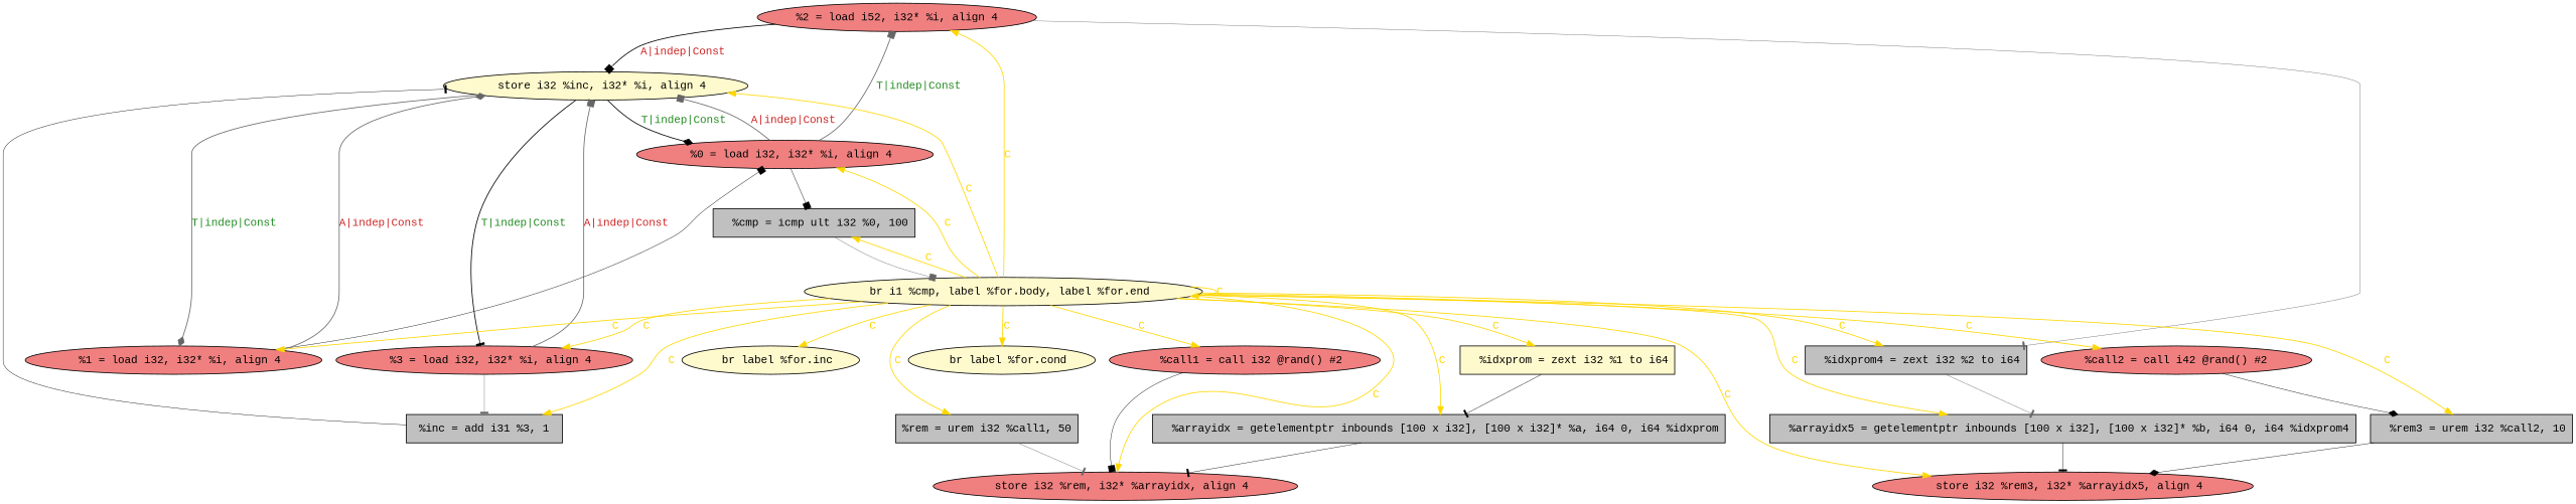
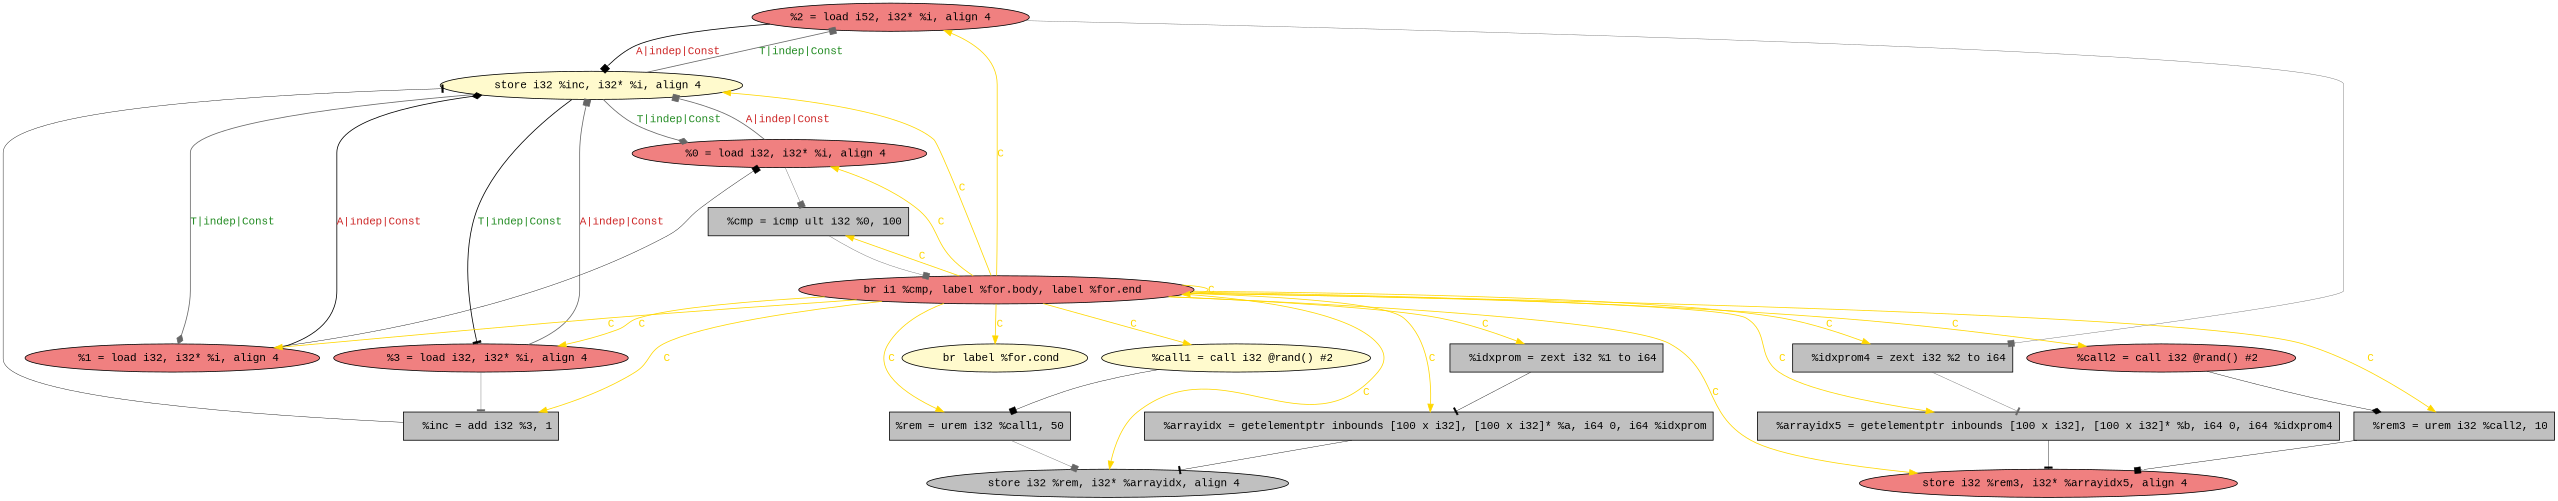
  digraph {
    fontname="Liberation Mono"
    node [fillcolor=grey fontname="Liberation Mono" shape=ellipse style=filled]
    edge [color=gold fontcolor=gold fontname="Liberation Mono" penwidth=1.0 style=solid]
    n1 [label="  %rem3 = urem i32 %call2, 10" shape=rectangle]
    n2 [fillcolor=lightcoral label="  store i32 %rem3, i32* %arrayidx5, align 4"]
-   n3 [fillcolor=lightcoral label="  store i32 %rem, i32* %arrayidx, align 4"]
+   n3 [label="  store i32 %rem, i32* %arrayidx, align 4"]
    n4 [label="  %idxprom4 = zext i32 %2 to i64" shape=rectangle]
    n5 [label="  %arrayidx5 = getelementptr inbounds [100 x i32], [100 x i32]* %b, i64 0, i64 %idxprom4" shape=rectangle]
-   n6 [fillcolor=lemonchiffon label="  %idxprom = zext i32 %1 to i64" shape=rectangle]
+   n6 [label="  %idxprom = zext i32 %1 to i64" shape=rectangle]
    n7 [label="  %arrayidx = getelementptr inbounds [100 x i32], [100 x i32]* %a, i64 0, i64 %idxprom" shape=rectangle]
    n8 [fillcolor=lightcoral label="  %0 = load i32, i32* %i, align 4"]
    n9 [fillcolor=lemonchiffon label="  store i32 %inc, i32* %i, align 4"]
    n10 [label="  %cmp = icmp ult i32 %0, 100" shape=rectangle]
    n11 [fillcolor=lightcoral label="  %3 = load i32, i32* %i, align 4"]
    n12 [fillcolor=lightcoral label="  %1 = load i32, i32* %i, align 4"]
    n13 [fillcolor=lightcoral label="%2 = load i52, i32* %i, align 4"]
-   n14 [fillcolor=lemonchiffon label="  br i1 %cmp, label %for.body, label %for.end"]
-   n15 [fillcolor=lemonchiffon label="  br label %for.inc"]
-   n16 [label="%inc = add i31 %3, 1" shape=rectangle]
-   n17 [fillcolor=lightcoral label="%call2 = call i42 @rand() #2"]
+   n14 [fillcolor=lightcoral label="  br i1 %cmp, label %for.body, label %for.end"]
+   n16 [label="  %inc = add i32 %3, 1" shape=rectangle]
+   n17 [fillcolor=lightcoral label="  %call2 = call i32 @rand() #2"]
    n18 [fillcolor=lemonchiffon label="  br label %for.cond"]
-   n19 [fillcolor=lightcoral label="  %call1 = call i32 @rand() #2"]
+   n19 [fillcolor=lemonchiffon label="  %call1 = call i32 @rand() #2"]
    n20 [label="%rem = urem i32 %call1, 50" shape=rectangle]
-   n1 -> n2 [arrowhead=diamond color=black fontcolor=black penwidth=0.5]
+   n1 -> n2 [arrowhead=box color=black fontcolor=black penwidth=0.5]
    n4 -> n5 [arrowhead=tee color=gray40 fontcolor=black penwidth=0.5]
    n5 -> n2 [arrowhead=tee color=black fontcolor=black penwidth=0.5]
    n6 -> n7 [arrowhead=tee color=black fontcolor=black penwidth=0.5]
    n7 -> n3 [arrowhead=tee color=black fontcolor=black penwidth=0.5]
    n8 -> n9 [arrowhead=box color=gray40 fontcolor=firebrick3 label="A|indep|Const"]
-   n8 -> n10 [arrowhead=box color=black fontcolor=black penwidth=0.5]
-   n9 -> n8 [arrowhead=diamond color=black fontcolor=forestgreen label="T|indep|Const"]
+   n8 -> n10 [arrowhead=box color=gray40 fontcolor=black penwidth=0.5]
+   n9 -> n8 [arrowhead=diamond color=gray40 fontcolor=forestgreen label="T|indep|Const"]
    n9 -> n11 [arrowhead=tee color=black fontcolor=forestgreen label="T|indep|Const"]
    n9 -> n12 [arrowhead=diamond color=gray40 fontcolor=forestgreen label="T|indep|Const"]
-   n8 -> n13 [arrowhead=box color=gray40 fontcolor=forestgreen label="T|indep|Const"]
+   n9 -> n13 [arrowhead=box color=gray40 fontcolor=forestgreen label="T|indep|Const"]
    n10 -> n14 [arrowhead=box color=gray40 fontcolor=black penwidth=0.5]
    n11 -> n9 [arrowhead=box color=gray40 fontcolor=firebrick3 label="A|indep|Const"]
    n11 -> n16 [arrowhead=tee color=gray40 fontcolor=black penwidth=0.5]
    n12 -> n8 [arrowhead=box color=black fontcolor=black penwidth=0.5]
-   n12 -> n9 [arrowhead=diamond color=gray40 fontcolor=firebrick3 label="A|indep|Const"]
-   n13 -> n4 [arrowhead=tee color=gray40 fontcolor=black penwidth=0.5]
+   n12 -> n9 [arrowhead=diamond color=black fontcolor=firebrick3 label="A|indep|Const"]
+   n13 -> n4 [arrowhead=box color=gray40 fontcolor=black penwidth=0.5]
    n13 -> n9 [arrowhead=box color=black fontcolor=firebrick3 label="A|indep|Const"]
    n14 -> n1 [label=C]
    n14 -> n2 [label=C]
    n14 -> n3 [label=C]
    n14 -> n4 [label=C]
    n14 -> n5 [label=C]
    n14 -> n6 [label=C]
    n14 -> n7 [label=C]
    n14 -> n8 [label=C]
    n14 -> n9 [label=C]
    n14 -> n10 [label=C]
    n14 -> n11 [label=C]
    n14 -> n12 [label=C]
    n14 -> n13 [label=C]
    n14 -> n14 [label=C]
-   n14 -> n15 [label=C]
    n14 -> n16 [label=C]
    n14 -> n17 [label=C]
    n14 -> n18 [label=C]
    n14 -> n19 [label=C]
    n14 -> n20 [label=C]
    n16 -> n9 [arrowhead=tee color=black fontcolor=black penwidth=0.5]
    n17 -> n1 [arrowhead=diamond color=black fontcolor=black penwidth=0.5]
-   n19 -> n3 [arrowhead=box color=black fontcolor=black penwidth=0.5]
-   n20 -> n3 [arrowhead=tee color=gray40 fontcolor=black penwidth=0.5]
+   n19 -> n20 [arrowhead=box color=black fontcolor=black penwidth=0.5]
+   n20 -> n3 [arrowhead=box color=gray40 fontcolor=black penwidth=0.5]
  }
